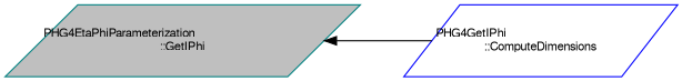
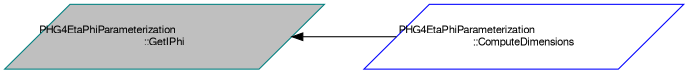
  digraph {
    rankdir=LR
    node [fontname=FreeSans fontsize=10 shape=parallelogram]
    n1 [color=teal fillcolor=grey75 fontcolor=black height=0.2 label="PHG4EtaPhiParameterization\l::GetIPhi" style=filled width=0.4]
-   n2 [color=blue height=0.2 label="PHG4GetIPhi\l::ComputeDimensions" width=0.4]
+   n2 [color=blue height=0.2 label="PHG4EtaPhiParameterization\l::ComputeDimensions" width=0.4]
    n1 -> n2 [color=black dir=back fontname=FreeSans fontsize=10 labelfontname=FreeSans labelfontsize=10 style=solid]
  }
